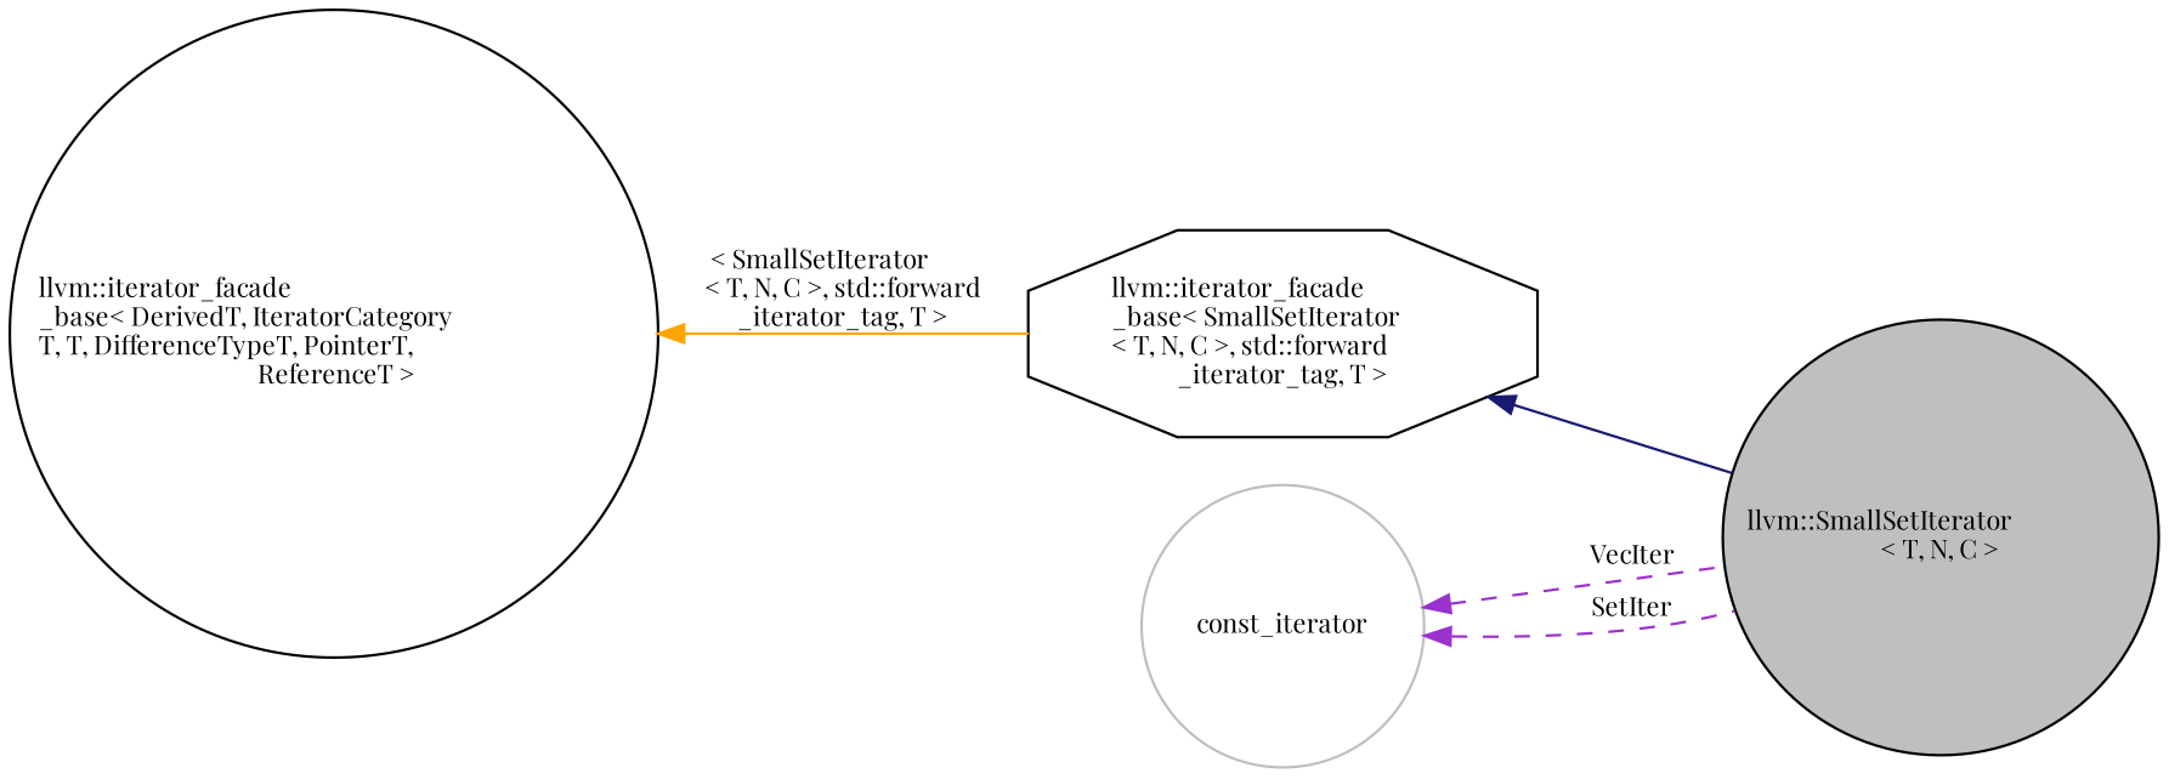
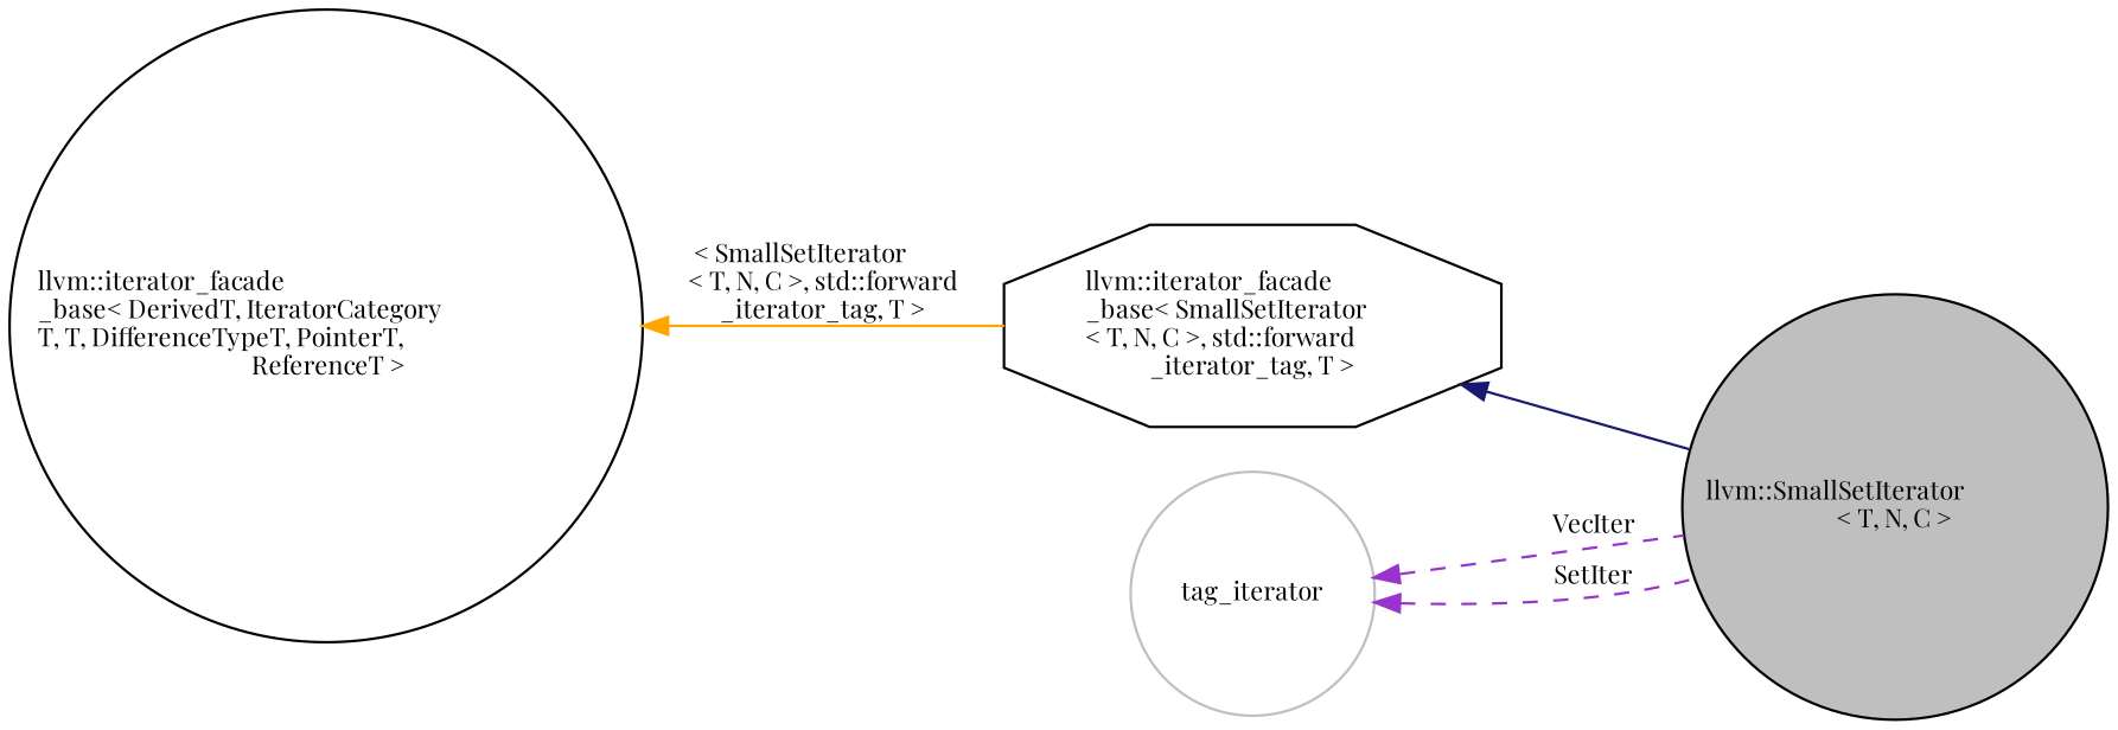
  digraph {
    rankdir=LR
    fontname="Playfair Display"
    node [color=black fontname="Playfair Display" fontsize=10 shape=circle]
    edge [color=darkorchid3 dir=back fontname="Playfair Display" fontsize=10 labelfontname=Helvetica labelfontsize=10 style=solid]
    n1 [fillcolor=grey75 fontcolor=black height=0.2 label="llvm::SmallSetIterator\l\< T, N, C \>" style=filled width=0.4]
    n2 [height=0.2 label="llvm::iterator_facade\l_base\< SmallSetIterator\l\< T, N, C \>, std::forward\l_iterator_tag, T \>" shape=octagon width=0.4]
    n3 [height=0.2 label="llvm::iterator_facade\l_base\< DerivedT, IteratorCategory\lT, T, DifferenceTypeT, PointerT,\l ReferenceT \>" width=0.4]
-   n4 [color=grey75 height=0.2 label=const_iterator width=0.4]
+   n4 [color=grey75 height=0.2 label=tag_iterator width=0.4]
    n2 -> n1 [color=midnightblue]
    n3 -> n2 [color=orange label=" \< SmallSetIterator\l\< T, N, C \>, std::forward\l_iterator_tag, T \>"]
    n4 -> n1 [label=" VecIter" style=dashed]
    n4 -> n1 [label=" SetIter" style=dashed]
  }
